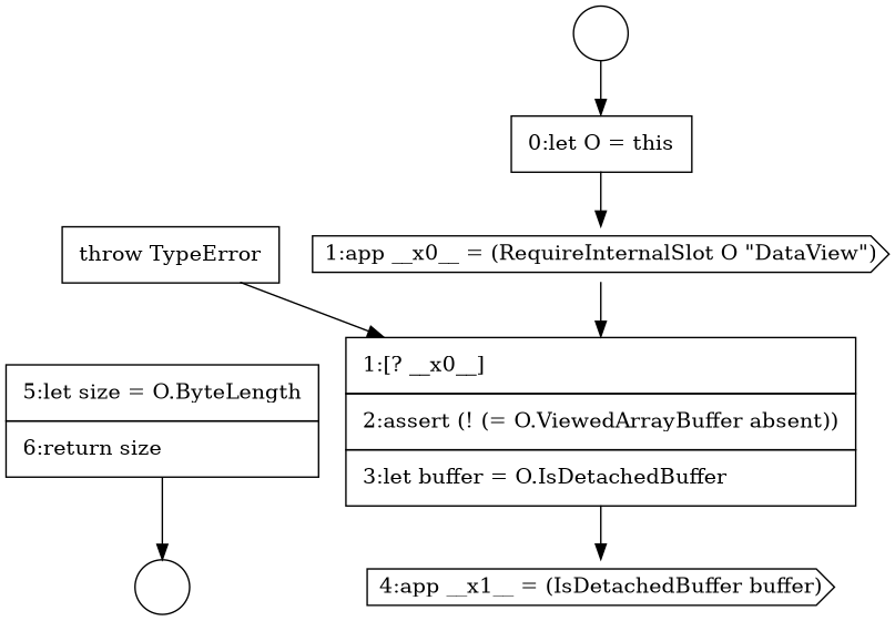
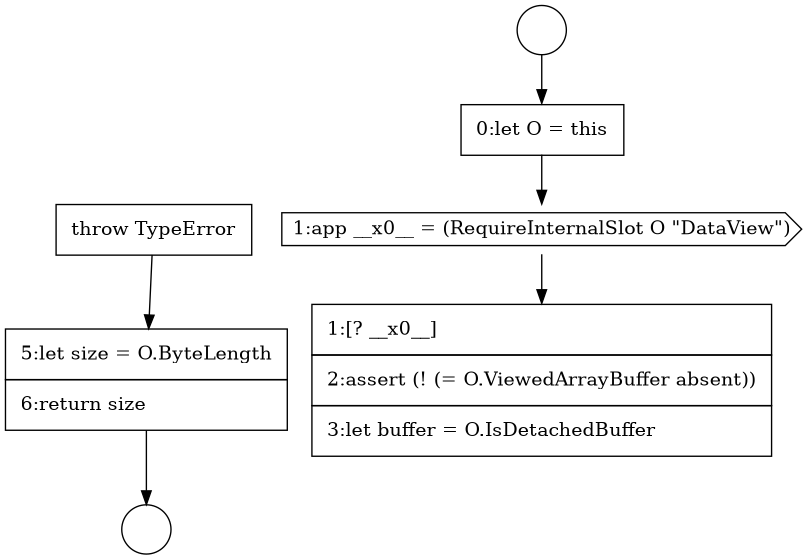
  digraph {
    node [color=black fillcolor=white shape=none style=filled]
    edge [color=black]
    n1 [label=<<font color="black">     <table border="0" cellborder="1" cellspacing="0" cellpadding="10">       <tr><td align="left">throw TypeError</td></tr>     </table>   </font>> margin=0]
    n2 [label=<<font color="black">     <table border="0" cellborder="1" cellspacing="0" cellpadding="10">       <tr><td align="left">5:let size = O.ByteLength</td></tr>       <tr><td align="left">6:return size</td></tr>     </table>   </font>> margin=0]
    n3 [label=" " shape=circle]
    n4 [label=<<font color="black">     <table border="0" cellborder="1" cellspacing="0" cellpadding="10">       <tr><td align="left">0:let O = this</td></tr>     </table>   </font>> margin=0]
    n5 [label=<<font color="black">1:app __x0__ = (RequireInternalSlot O &quot;DataView&quot;)</font>> shape=cds]
    n6 [label=<<font color="black">     <table border="0" cellborder="1" cellspacing="0" cellpadding="10">       <tr><td align="left">1:[? __x0__]</td></tr>       <tr><td align="left">2:assert (! (= O.ViewedArrayBuffer absent))</td></tr>       <tr><td align="left">3:let buffer = O.IsDetachedBuffer</td></tr>     </table>   </font>> margin=0]
-   n7 [label=<<font color="black">4:app __x1__ = (IsDetachedBuffer buffer)</font>> shape=cds]
    n8 [label=" " shape=circle]
-   n1 -> n6
+   n1 -> n2
    n2 -> n3
    n4 -> n5
    n5 -> n6
-   n6 -> n7
    n8 -> n4
  }
